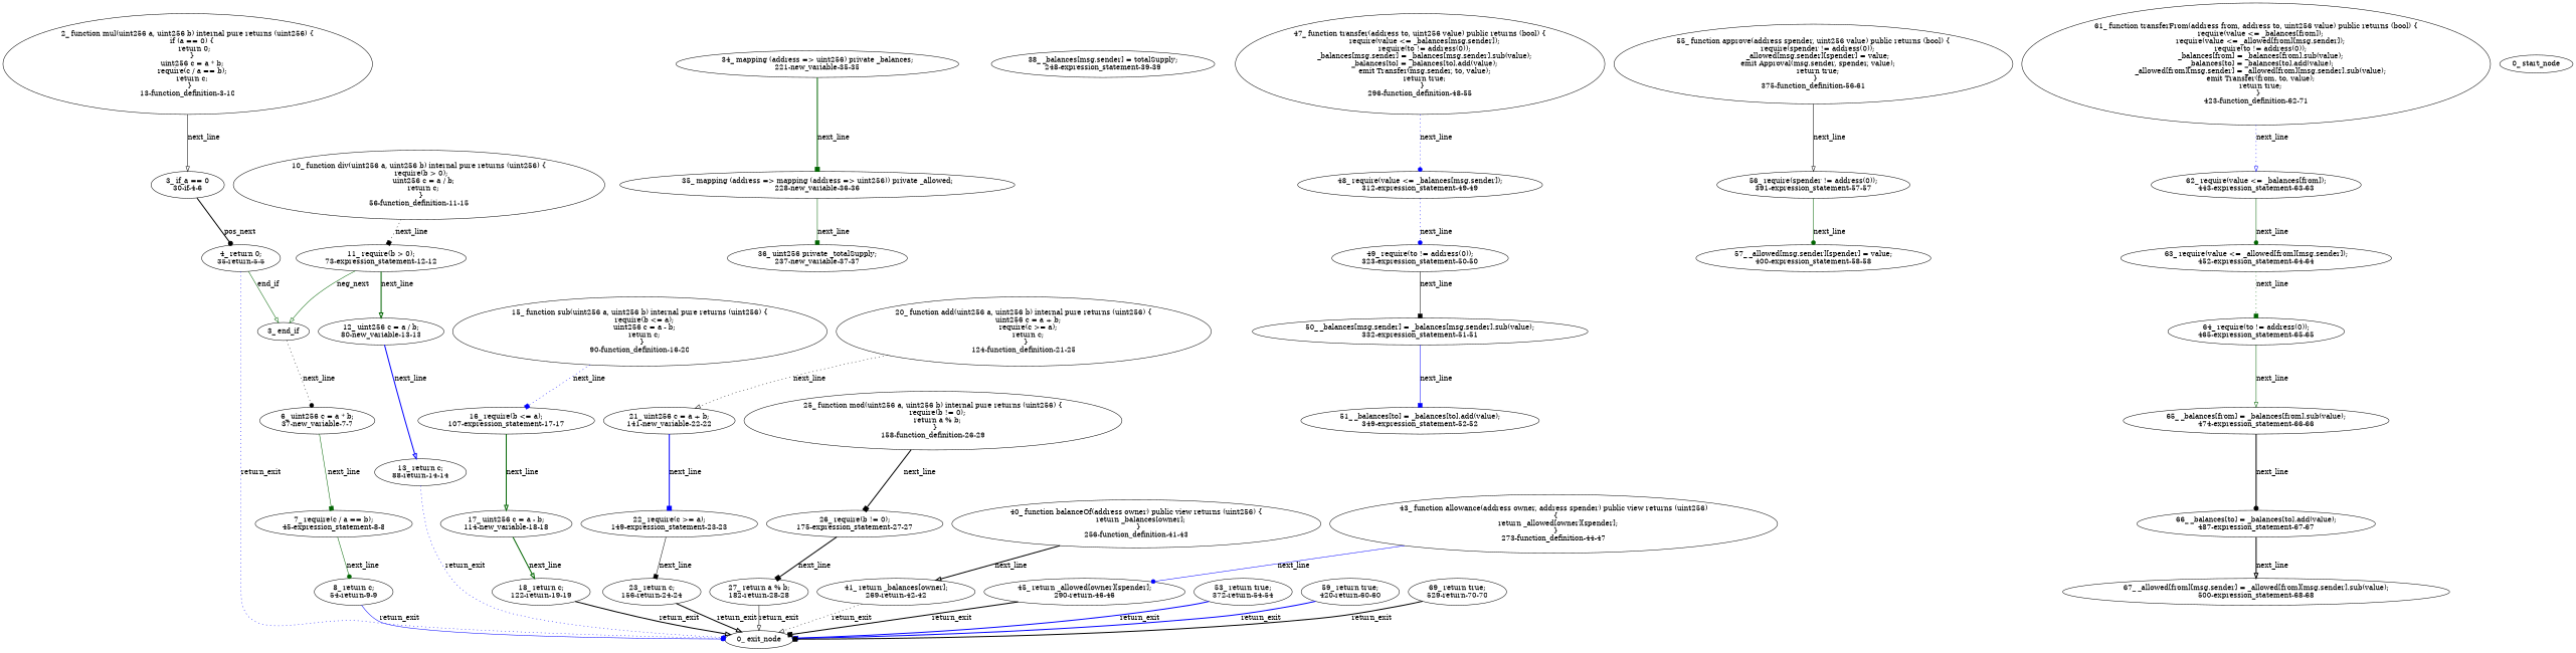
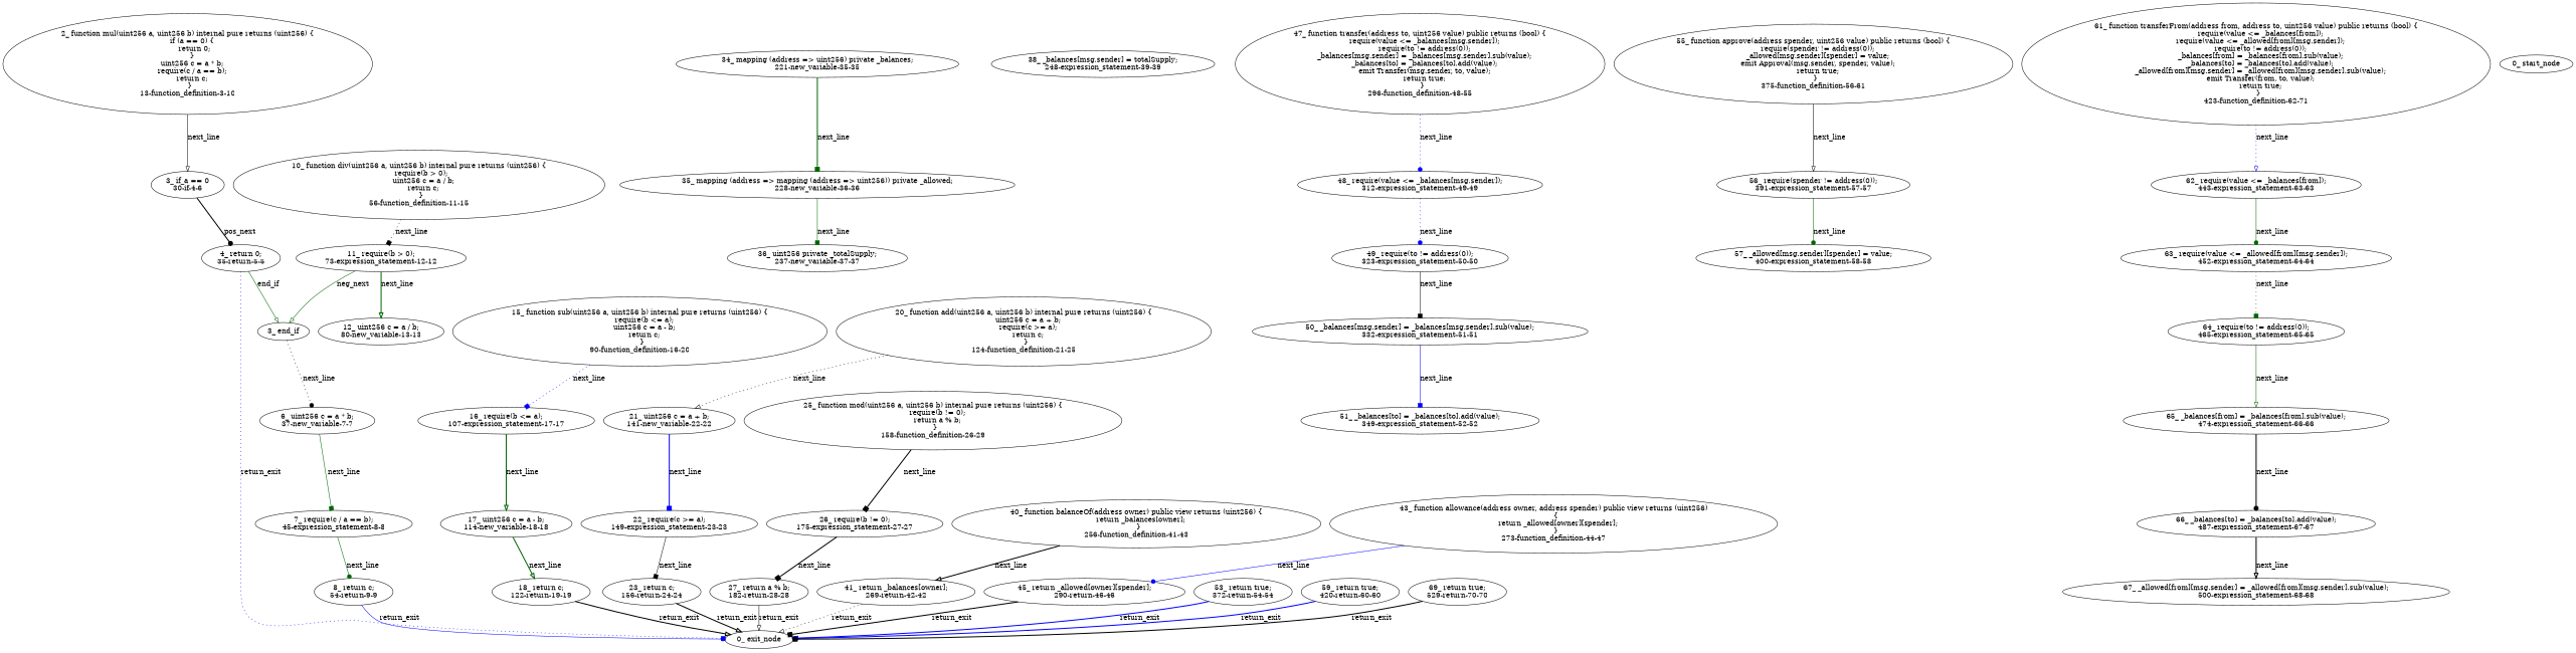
  digraph {
    node [method="transferFrom(address from,address to,uint256 value)" type_label=expression_statement]
    edge [arrowhead=onormal color=black controlflow_type=next_line edge_type=CFG_edge style=bold]
    n1 [label="2_ function mul(uint256 a, uint256 b) internal pure returns (uint256) {\n    if (a == 0) {\n      return 0;\n    }\n    uint256 c = a * b;\n    require(c / a == b);\n    return c;\n  }\n13-function_definition-3-10" method="mul(uint256 a,uint256 b)" type_label=function_definition]
    n2 [label="3_ if_a == 0\n30-if-4-6" method="mul(uint256 a,uint256 b)" type_label=if]
    n3 [label="4_ return 0;\n35-return-5-5" method="mul(uint256 a,uint256 b)" type_label=return]
    n4 [label="3_ end_if" method="mul(uint256 a,uint256 b)" type_label=end_if]
    n5 [label="6_ uint256 c = a * b;\n37-new_variable-7-7" method="mul(uint256 a,uint256 b)" type_label=new_variable]
    n6 [label="0_ exit_node" type_label=exit method=""]
    n7 [label="7_ require(c / a == b);\n45-expression_statement-8-8" method="mul(uint256 a,uint256 b)"]
    n8 [label="8_ return c;\n54-return-9-9" method="mul(uint256 a,uint256 b)" type_label=return]
    n9 [label="10_ function div(uint256 a, uint256 b) internal pure returns (uint256) {\n    require(b > 0);  \n    uint256 c = a / b;\n    return c;\n  }\n56-function_definition-11-15" method="div(uint256 a,uint256 b)" type_label=function_definition]
    n10 [label="11_ require(b > 0);\n73-expression_statement-12-12" method="div(uint256 a,uint256 b)"]
    n11 [label="12_ uint256 c = a / b;\n80-new_variable-13-13" method="div(uint256 a,uint256 b)" type_label=new_variable]
-   n12 [label="13_ return c;\n88-return-14-14" method="div(uint256 a,uint256 b)" type_label=return]
    n13 [label="15_ function sub(uint256 a, uint256 b) internal pure returns (uint256) {\n    require(b <= a);\n    uint256 c = a - b;\n    return c;\n  }\n90-function_definition-16-20" method="sub(uint256 a,uint256 b)" type_label=function_definition]
    n14 [label="16_ require(b <= a);\n107-expression_statement-17-17" method="sub(uint256 a,uint256 b)"]
    n15 [label="17_ uint256 c = a - b;\n114-new_variable-18-18" method="sub(uint256 a,uint256 b)" type_label=new_variable]
    n16 [label="18_ return c;\n122-return-19-19" method="sub(uint256 a,uint256 b)" type_label=return]
    n17 [label="20_ function add(uint256 a, uint256 b) internal pure returns (uint256) {\n    uint256 c = a + b;\n    require(c >= a);\n    return c;\n  }\n124-function_definition-21-25" method="add(uint256 a,uint256 b)" type_label=function_definition]
    n18 [label="21_ uint256 c = a + b;\n141-new_variable-22-22" method="add(uint256 a,uint256 b)" type_label=new_variable]
    n19 [label="22_ require(c >= a);\n149-expression_statement-23-23" method="add(uint256 a,uint256 b)"]
    n20 [label="23_ return c;\n156-return-24-24" method="add(uint256 a,uint256 b)" type_label=return]
    n21 [label="25_ function mod(uint256 a, uint256 b) internal pure returns (uint256) {\n    require(b != 0);\n    return a % b;\n  }\n158-function_definition-26-29" method="mod(uint256 a,uint256 b)" type_label=function_definition]
    n22 [label="26_ require(b != 0);\n175-expression_statement-27-27" method="mod(uint256 a,uint256 b)"]
    n23 [label="27_ return a % b;\n182-return-28-28" method="mod(uint256 a,uint256 b)" type_label=return]
    n24 [label="34_ mapping (address => uint256) private _balances;\n221-new_variable-35-35" type_label=new_variable method=""]
    n25 [label="35_ mapping (address => mapping (address => uint256)) private _allowed;\n228-new_variable-36-36" type_label=new_variable method=""]
    n26 [label="36_ uint256 private _totalSupply;\n237-new_variable-37-37" type_label=new_variable method=""]
    n27 [label="38_ _balances[msg.sender] = totalSupply;\n248-expression_statement-39-39" method=""]
    n28 [label="40_ function balanceOf(address owner) public view returns (uint256) {\n    return _balances[owner];\n  }\n256-function_definition-41-43" method="balanceOf(address owner)" type_label=function_definition]
    n29 [label="41_ return _balances[owner];\n269-return-42-42" method="balanceOf(address owner)" type_label=return]
    n30 [label="43_ function allowance(address owner, address spender) public view returns (uint256)\n  {\n    return _allowed[owner][spender];\n  }\n273-function_definition-44-47" method="allowance(address owner,address spender)" type_label=function_definition]
    n31 [label="45_ return _allowed[owner][spender];\n290-return-46-46" method="allowance(address owner,address spender)" type_label=return]
    n32 [label="47_ function transfer(address to, uint256 value) public returns (bool) {\n    require(value <= _balances[msg.sender]);\n    require(to != address(0));\n    _balances[msg.sender] = _balances[msg.sender].sub(value);\n    _balances[to] = _balances[to].add(value);\n    emit Transfer(msg.sender, to, value);\n    return true;\n  }\n296-function_definition-48-55" method="transfer(address to,uint256 value)" type_label=function_definition]
    n33 [label="48_ require(value <= _balances[msg.sender]);\n312-expression_statement-49-49" method="transfer(address to,uint256 value)"]
    n34 [label="49_ require(to != address(0));\n323-expression_statement-50-50" method="transfer(address to,uint256 value)"]
    n35 [label="50_ _balances[msg.sender] = _balances[msg.sender].sub(value);\n332-expression_statement-51-51" method="transfer(address to,uint256 value)"]
    n36 [label="51_ _balances[to] = _balances[to].add(value);\n349-expression_statement-52-52" method="transfer(address to,uint256 value)"]
    n37 [label="53_ return true;\n372-return-54-54" method="transfer(address to,uint256 value)" type_label=return]
    n38 [label="55_ function approve(address spender, uint256 value) public returns (bool) {\n    require(spender != address(0));\n    _allowed[msg.sender][spender] = value;\n    emit Approval(msg.sender, spender, value);\n    return true;\n  }\n375-function_definition-56-61" method="approve(address spender,uint256 value)" type_label=function_definition]
    n39 [label="56_ require(spender != address(0));\n391-expression_statement-57-57" method="approve(address spender,uint256 value)"]
    n40 [label="57_ _allowed[msg.sender][spender] = value;\n400-expression_statement-58-58" method="approve(address spender,uint256 value)"]
    n41 [label="59_ return true;\n420-return-60-60" method="approve(address spender,uint256 value)" type_label=return]
    n42 [label="61_ function transferFrom(address from, address to, uint256 value) public returns (bool) {\n    require(value <= _balances[from]);\n    require(value <= _allowed[from][msg.sender]);\n    require(to != address(0));\n    _balances[from] = _balances[from].sub(value);\n    _balances[to] = _balances[to].add(value);\n    _allowed[from][msg.sender] = _allowed[from][msg.sender].sub(value);\n    emit Transfer(from, to, value);\n    return true;\n  }\n423-function_definition-62-71" type_label=function_definition]
    n43 [label="62_ require(value <= _balances[from]);\n443-expression_statement-63-63"]
    n44 [label="63_ require(value <= _allowed[from][msg.sender]);\n452-expression_statement-64-64"]
    n45 [label="64_ require(to != address(0));\n465-expression_statement-65-65"]
    n46 [label="65_ _balances[from] = _balances[from].sub(value);\n474-expression_statement-66-66"]
    n47 [label="66_ _balances[to] = _balances[to].add(value);\n487-expression_statement-67-67"]
    n48 [label="67_ _allowed[from][msg.sender] = _allowed[from][msg.sender].sub(value);\n500-expression_statement-68-68"]
    n49 [label="69_ return true;\n529-return-70-70" type_label=return]
    n50 [label="0_ start_node" type_label=start method=""]
    n1 -> n2 [label=next_line style=solid]
    n2 -> n3 [arrowhead=dot controlflow_type=pos_next label=pos_next]
    n3 -> n4 [color=darkgreen controlflow_type=end_if label=end_if style=solid]
    n3 -> n6 [arrowhead=box color=blue controlflow_type=return_exit label=return_exit style=dotted]
    n4 -> n5 [arrowhead=dot label=next_line style=dotted]
    n5 -> n7 [arrowhead=box color=darkgreen label=next_line style=solid]
    n7 -> n8 [arrowhead=dot color=darkgreen label=next_line style=solid]
    n8 -> n6 [arrowhead=dot color=blue controlflow_type=return_exit label=return_exit style=solid]
    n9 -> n10 [arrowhead=box label=next_line style=dotted]
    n10 -> n4 [color=darkgreen controlflow_type=neg_next label=neg_next style=solid]
    n10 -> n11 [color=darkgreen label=next_line]
-   n11 -> n12 [color=blue label=next_line]
-   n12 -> n6 [arrowhead=dot color=blue controlflow_type=return_exit label=return_exit style=dotted]
    n13 -> n14 [arrowhead=box color=blue label=next_line style=dotted]
    n14 -> n15 [color=darkgreen label=next_line]
    n15 -> n16 [color=darkgreen label=next_line]
    n16 -> n6 [controlflow_type=return_exit label=return_exit]
    n17 -> n18 [label=next_line style=dotted]
    n18 -> n19 [arrowhead=box color=blue label=next_line]
    n19 -> n20 [arrowhead=box label=next_line style=solid]
    n20 -> n6 [controlflow_type=return_exit label=return_exit]
    n21 -> n22 [arrowhead=box label=next_line]
    n22 -> n23 [arrowhead=box label=next_line]
    n23 -> n6 [controlflow_type=return_exit label=return_exit style=solid]
    n24 -> n25 [arrowhead=box color=darkgreen label=next_line]
    n25 -> n26 [arrowhead=box color=darkgreen label=next_line style=solid]
    n28 -> n29 [label=next_line]
    n29 -> n6 [controlflow_type=return_exit label=return_exit style=dotted]
    n30 -> n31 [arrowhead=dot color=blue label=next_line style=solid]
    n31 -> n6 [arrowhead=box controlflow_type=return_exit label=return_exit]
    n32 -> n33 [arrowhead=dot color=blue label=next_line style=dotted]
    n33 -> n34 [arrowhead=dot color=blue label=next_line style=dotted]
    n34 -> n35 [arrowhead=box label=next_line style=solid]
    n35 -> n36 [arrowhead=box color=blue label=next_line style=solid]
    n37 -> n6 [color=blue controlflow_type=return_exit label=return_exit]
    n38 -> n39 [label=next_line style=solid]
    n39 -> n40 [arrowhead=dot color=darkgreen label=next_line style=solid]
    n41 -> n6 [arrowhead=dot color=blue controlflow_type=return_exit label=return_exit]
    n42 -> n43 [color=blue label=next_line style=dotted]
    n43 -> n44 [arrowhead=dot color=darkgreen label=next_line style=solid]
    n44 -> n45 [arrowhead=box color=darkgreen label=next_line style=dotted]
    n45 -> n46 [color=darkgreen label=next_line style=solid]
    n46 -> n47 [arrowhead=dot label=next_line]
    n47 -> n48 [label=next_line]
    n49 -> n6 [arrowhead=box controlflow_type=return_exit label=return_exit]
  }
